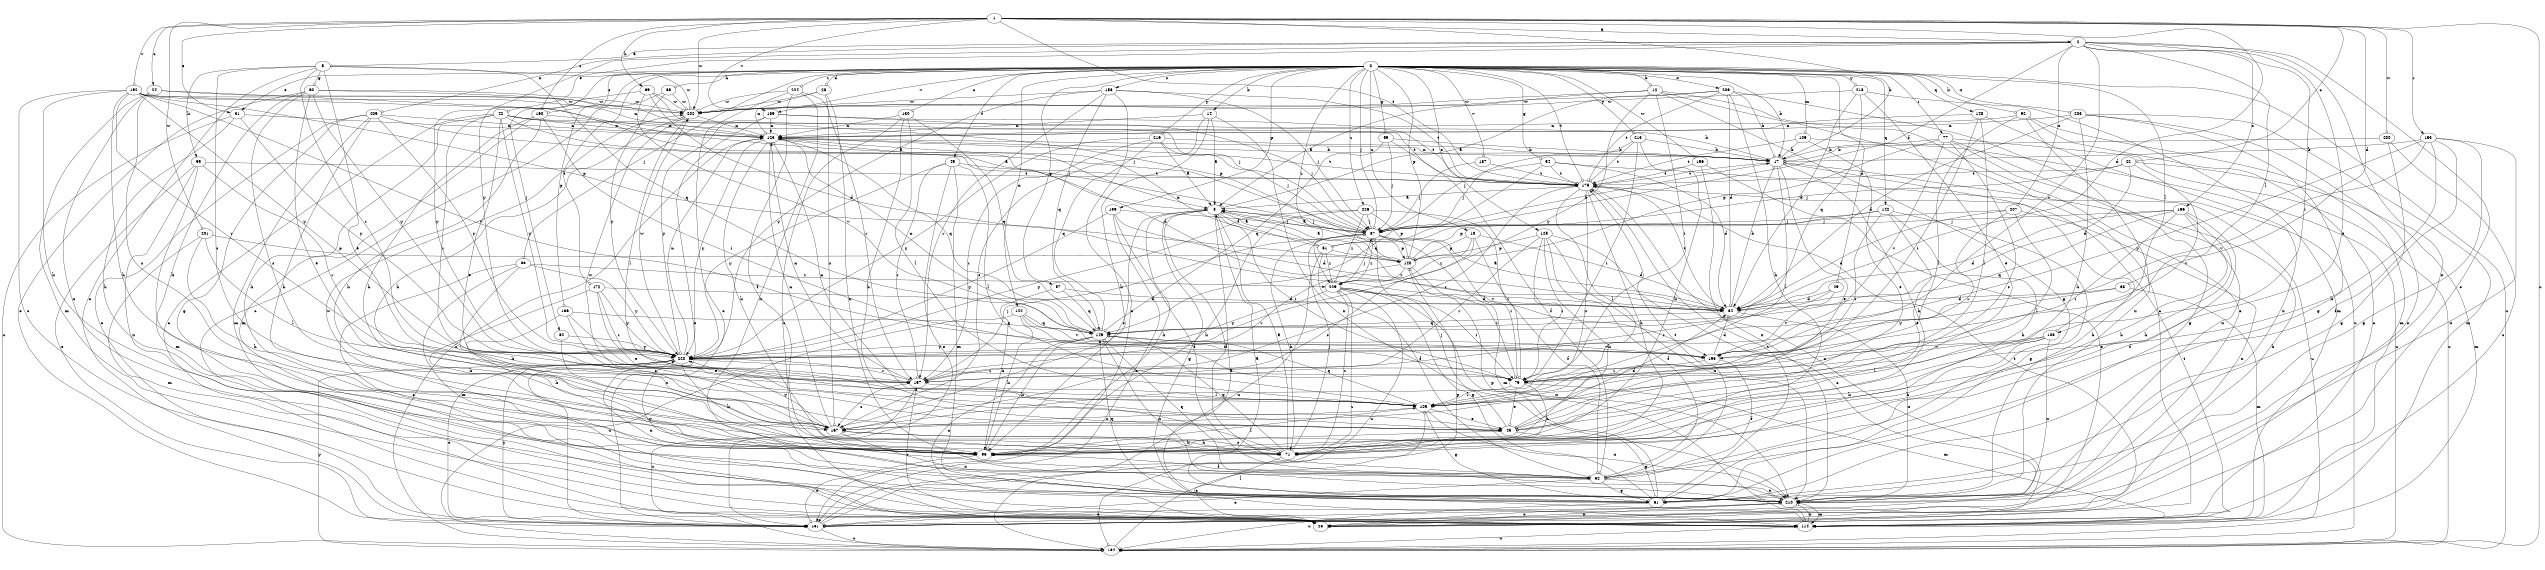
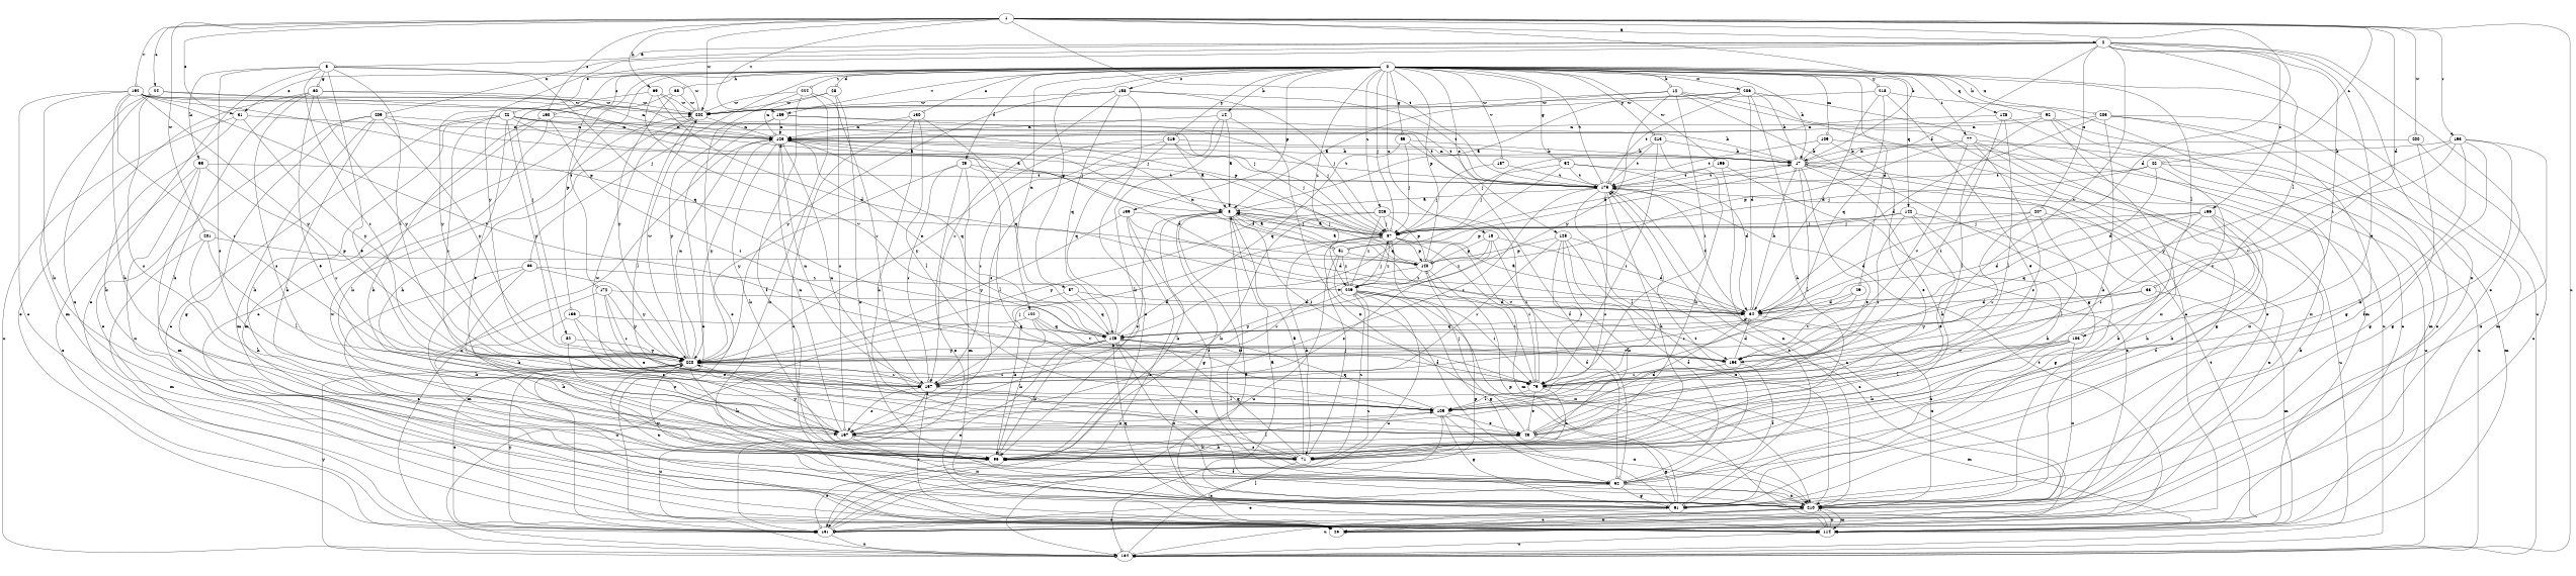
  strict digraph {
    edge [arrowhead=odot]
    0
    12
    14
    17
    18
    28
    29
    n8 [label=31]
    49
    54
    55
    57
    68
    77
    82
    83
    87
    92
    103
    109
    122
    125
    130
    136
    139
    140
    142
    148
    158
    160
    172
    175
    184
    187
    189
    196
    203
    206
    213
    216
    218
    224
    226
    229
    202
    79
    131
    220
    8
    61
    25
    210
    167
    96
    123
    43
    71
    105
    34
    52
    193
    157
    114
    149
    1
    2
    22
    24
    33
    69
    153
    192
    200
    201
    5
    42
    51
    166
    207
    209
    60
    95
    0 -> 12 [label=b]
    0 -> 14 [arrowhead=normal label=b]
    0 -> 17 [arrowhead=normal label=b]
    0 -> 18 [arrowhead=normal label=c]
    0 -> 28 [label=d]
    0 -> 29 [label=d]
    0 -> n8 [arrowhead=normal label=e]
    0 -> 49 [arrowhead=normal label=f]
    0 -> 54 [label=g]
    0 -> 55 [label=g]
    0 -> 57 [arrowhead=normal label=g]
    0 -> 68 [label=h]
    0 -> 77 [arrowhead=normal label=i]
    0 -> 82 [arrowhead=normal label=j]
    0 -> 83 [label=j]
    0 -> 87 [label=j]
    0 -> 92 [label=k]
    0 -> 103 [label=l]
    0 -> 109 [label=m]
    0 -> 122 [arrowhead=normal label=n]
    0 -> 125 [arrowhead=normal label=o]
    0 -> 130 [label=o]
    0 -> 136 [label=p]
    0 -> 139 [arrowhead=normal label=p]
    0 -> 140 [label=p]
    0 -> 142 [arrowhead=normal label=q]
    0 -> 148 [arrowhead=normal label=q]
    0 -> 158 [arrowhead=normal label=s]
    0 -> 160 [label=s]
    0 -> 172 [label=t]
    0 -> 175 [label=t]
    0 -> 184 [arrowhead=normal label=u]
    0 -> 187 [label=v]
    0 -> 189 [arrowhead=normal label=v]
    0 -> 196 [label=w]
    0 -> 203 [label=x]
    0 -> 206 [arrowhead=normal label=x]
    0 -> 213 [label=y]
    0 -> 216 [label=y]
    0 -> 218 [label=y]
    0 -> 224 [label=z]
    0 -> 226 [arrowhead=normal label=z]
    0 -> 229 [arrowhead=normal label=z]
    12 -> 202 [arrowhead=normal label=w]
    12 -> 79 [arrowhead=normal label=i]
    12 -> 131 [label=o]
    12 -> 220 [label=y]
    12 -> 8 [arrowhead=normal label=a]
    12 -> 61 [label=g]
    12 -> 25 [label=c]
    14 -> 8 [arrowhead=normal label=a]
    14 -> 210 [arrowhead=normal label=x]
    14 -> 167 [arrowhead=normal label=s]
    14 -> 96 [arrowhead=normal label=k]
    14 -> 123 [arrowhead=normal label=n]
    17 -> 175 [arrowhead=normal label=t]
    17 -> 123 [label=n]
    17 -> 43 [label=e]
    17 -> 71 [arrowhead=normal label=h]
    17 -> 105 [label=l]
    18 -> 140 [label=p]
    18 -> 229 [label=z]
    18 -> 167 [arrowhead=normal label=s]
    18 -> 34 [arrowhead=normal label=d]
    18 -> 52 [label=f]
    28 -> 202 [arrowhead=normal label=w]
    28 -> 210 [label=x]
    28 -> 167 [label=s]
    28 -> 123 [label=n]
    29 -> 34 [label=d]
    29 -> 193 [arrowhead=normal label=v]
    29 -> 157 [label=r]
    n8 -> 184 [label=u]
    n8 -> 220 [arrowhead=normal label=y]
    n8 -> 96 [label=k]
    n8 -> 123 [label=n]
    49 -> 175 [arrowhead=normal label=t]
    49 -> 131 [label=o]
    49 -> 220 [arrowhead=normal label=y]
    49 -> 105 [arrowhead=normal label=l]
    49 -> 157 [label=r]
    49 -> 114 [label=m]
    54 -> 87 [arrowhead=normal label=j]
    54 -> 175 [label=t]
    54 -> 184 [arrowhead=normal label=u]
    54 -> 34 [arrowhead=normal label=d]
    54 -> 149 [arrowhead=normal label=q]
    55 -> 17 [label=b]
    55 -> 87 [arrowhead=normal label=j]
    55 -> 52 [label=f]
    55 -> 149 [label=q]
    57 -> 96 [arrowhead=normal label=k]
    57 -> 34 [arrowhead=normal label=d]
    57 -> 149 [label=q]
    68 -> 202 [label=w]
    68 -> 220 [arrowhead=normal label=y]
    68 -> 25 [label=c]
    77 -> 17 [label=b]
    77 -> 140 [label=p]
    77 -> 184 [label=u]
    77 -> 61 [label=g]
    77 -> 210 [arrowhead=normal label=x]
    77 -> 167 [arrowhead=normal label=s]
    77 -> 193 [arrowhead=normal label=v]
    82 -> 220 [arrowhead=normal label=y]
    82 -> 167 [arrowhead=normal label=s]
    83 -> 229 [arrowhead=normal label=z]
    83 -> 220 [arrowhead=normal label=y]
    83 -> 25 [label=c]
    83 -> 96 [arrowhead=normal label=k]
    83 -> 114 [arrowhead=normal label=m]
    87 -> 140 [arrowhead=normal label=p]
    87 -> 229 [arrowhead=normal label=z]
    87 -> 79 [label=i]
    87 -> 8 [arrowhead=normal label=a]
    87 -> 71 [arrowhead=normal label=h]
    87 -> 114 [label=m]
    92 -> 25 [label=c]
    92 -> 210 [label=x]
    92 -> 123 [arrowhead=normal label=n]
    92 -> 105 [label=l]
    92 -> 114 [label=m]
    103 -> 210 [label=x]
    103 -> 96 [label=k]
    103 -> 71 [label=h]
    103 -> 105 [arrowhead=normal label=l]
    103 -> 193 [arrowhead=normal label=v]
    109 -> 17 [label=b]
    109 -> 175 [arrowhead=normal label=t]
    109 -> 184 [arrowhead=normal label=u]
    109 -> 43 [label=e]
    122 -> 184 [label=u]
    122 -> 79 [label=i]
    122 -> 96 [label=k]
    122 -> 193 [arrowhead=normal label=v]
    122 -> 149 [label=q]
    125 -> 140 [label=p]
    125 -> 79 [label=i]
    125 -> 25 [label=c]
    125 -> 210 [label=x]
    125 -> 96 [arrowhead=normal label=k]
    125 -> 52 [label=f]
    125 -> 157 [label=r]
    130 -> 25 [label=c]
    130 -> 123 [arrowhead=normal label=n]
    130 -> 71 [label=h]
    130 -> 105 [arrowhead=normal label=l]
    130 -> 149 [arrowhead=normal label=q]
    136 -> 167 [arrowhead=normal label=s]
    136 -> 96 [arrowhead=normal label=k]
    136 -> 43 [label=e]
    136 -> 149 [arrowhead=normal label=q]
    139 -> 87 [label=j]
    139 -> 131 [arrowhead=normal label=o]
    139 -> 220 [arrowhead=normal label=y]
    139 -> 34 [arrowhead=normal label=d]
    139 -> 52 [label=f]
    140 -> 229 [arrowhead=normal label=z]
    140 -> 79 [label=i]
    140 -> 8 [label=a]
    140 -> 123 [arrowhead=normal label=n]
    140 -> 157 [arrowhead=normal label=r]
    142 -> 87 [arrowhead=normal label=j]
    142 -> 140 [label=p]
    142 -> 79 [arrowhead=normal label=i]
    142 -> 61 [label=g]
    142 -> 43 [label=e]
    142 -> 71 [label=h]
    148 -> 79 [arrowhead=normal label=i]
    148 -> 210 [arrowhead=normal label=x]
    148 -> 123 [arrowhead=normal label=n]
    148 -> 105 [label=l]
    158 -> 87 [arrowhead=normal label=j]
    158 -> 175 [label=t]
    158 -> 202 [label=w]
    158 -> 131 [arrowhead=normal label=o]
    158 -> 220 [label=y]
    158 -> 157 [arrowhead=normal label=r]
    158 -> 149 [arrowhead=normal label=q]
    160 -> 79 [label=i]
    160 -> 96 [arrowhead=normal label=k]
    160 -> 123 [label=n]
    160 -> 71 [label=h]
    160 -> 114 [label=m]
    172 -> 220 [label=y]
    172 -> 96 [arrowhead=normal label=k]
    172 -> 43 [arrowhead=normal label=e]
    172 -> 34 [arrowhead=normal label=d]
    172 -> 157 [label=r]
    175 -> 8 [arrowhead=normal label=a]
    175 -> 25 [arrowhead=normal label=c]
    175 -> 167 [label=s]
    175 -> 71 [arrowhead=normal label=h]
    175 -> 105 [arrowhead=normal label=l]
    175 -> 157 [label=r]
    184 -> 220 [label=y]
    184 -> 105 [label=l]
    187 -> 87 [label=j]
    187 -> 175 [label=t]
    189 -> 87 [arrowhead=normal label=j]
    189 -> 175 [label=t]
    189 -> 131 [arrowhead=normal label=o]
    189 -> 220 [label=y]
    189 -> 123 [arrowhead=normal label=n]
    196 -> 175 [label=t]
    196 -> 131 [label=o]
    196 -> 210 [label=x]
    203 -> 131 [label=o]
    203 -> 61 [arrowhead=normal label=g]
    203 -> 96 [arrowhead=normal label=k]
    203 -> 123 [arrowhead=normal label=n]
    203 -> 34 [arrowhead=normal label=d]
    203 -> 114 [arrowhead=normal label=m]
    206 -> 17 [label=b]
    206 -> 175 [label=t]
    206 -> 184 [label=u]
    206 -> 202 [label=w]
    206 -> 8 [label=a]
    206 -> 71 [label=h]
    206 -> 34 [label=d]
    213 -> 17 [arrowhead=normal label=b]
    213 -> 87 [label=j]
    213 -> 175 [label=t]
    213 -> 79 [arrowhead=normal label=i]
    213 -> 96 [label=k]
    216 -> 17 [arrowhead=normal label=b]
    216 -> 87 [label=j]
    216 -> 220 [label=y]
    216 -> 8 [arrowhead=normal label=a]
    216 -> 157 [arrowhead=normal label=r]
    216 -> 149 [label=q]
    218 -> 202 [arrowhead=normal label=w]
    218 -> 43 [label=e]
    218 -> 34 [arrowhead=normal label=d]
    218 -> 114 [arrowhead=normal label=m]
    218 -> 149 [label=q]
    224 -> 202 [label=w]
    224 -> 131 [arrowhead=normal label=o]
    224 -> 210 [label=x]
    224 -> 52 [label=f]
    224 -> 157 [arrowhead=normal label=r]
    226 -> 87 [label=j]
    226 -> 140 [label=p]
    226 -> 229 [label=z]
    226 -> 79 [label=i]
    226 -> 220 [label=y]
    226 -> 96 [arrowhead=normal label=k]
    229 -> 87 [arrowhead=normal label=j]
    229 -> 184 [label=u]
    229 -> 79 [arrowhead=normal label=i]
    229 -> 220 [arrowhead=normal label=y]
    229 -> 61 [label=g]
    229 -> 210 [arrowhead=normal label=x]
    229 -> 34 [arrowhead=normal label=d]
    202 -> 123 [label=n]
    202 -> 71 [arrowhead=normal label=h]
    202 -> 105 [label=l]
    79 -> 43 [label=e]
    79 -> 71 [label=h]
    79 -> 105 [arrowhead=normal label=l]
    79 -> 114 [arrowhead=normal label=m]
    131 -> 17 [label=b]
    131 -> 140 [label=p]
    131 -> 184 [label=u]
    131 -> 229 [label=z]
    131 -> 220 [label=y]
    220 -> 202 [arrowhead=normal label=w]
    220 -> 79 [arrowhead=normal label=i]
    220 -> 131 [label=o]
    220 -> 210 [label=x]
    220 -> 96 [label=k]
    220 -> 123 [arrowhead=normal label=n]
    220 -> 157 [label=r]
    8 -> 87 [label=j]
    8 -> 79 [arrowhead=normal label=i]
    8 -> 61 [arrowhead=normal label=g]
    8 -> 167 [label=s]
    8 -> 96 [label=k]
    8 -> 52 [label=f]
    8 -> 51 [label=f]
    61 -> 140 [label=p]
    61 -> 175 [arrowhead=normal label=t]
    61 -> 184 [label=u]
    61 -> 202 [arrowhead=normal label=w]
    61 -> 8 [arrowhead=normal label=a]
    61 -> 149 [arrowhead=normal label=q]
    25 -> 175 [label=t]
    25 -> 210 [label=x]
    25 -> 157 [arrowhead=normal label=r]
    210 -> 17 [label=b]
    210 -> 131 [label=o]
    210 -> 25 [arrowhead=normal label=c]
    210 -> 114 [arrowhead=normal label=m]
    167 -> 202 [label=w]
    167 -> 220 [arrowhead=normal label=y]
    167 -> 210 [arrowhead=normal label=x]
    167 -> 123 [label=n]
    167 -> 71 [label=h]
    96 -> 131 [label=o]
    96 -> 105 [arrowhead=normal label=l]
    96 -> 52 [arrowhead=normal label=f]
    123 -> 17 [label=b]
    123 -> 175 [label=t]
    123 -> 184 [label=u]
    123 -> 220 [arrowhead=normal label=y]
    123 -> 96 [arrowhead=normal label=k]
    123 -> 34 [label=d]
    123 -> 149 [label=q]
    43 -> 87 [label=j]
    43 -> 61 [label=g]
    43 -> 96 [label=k]
    43 -> 34 [arrowhead=normal label=d]
    71 -> 87 [label=j]
    71 -> 229 [label=z]
    71 -> 8 [label=a]
    71 -> 25 [label=c]
    71 -> 167 [label=s]
    71 -> 149 [label=q]
    105 -> 61 [label=g]
    105 -> 210 [arrowhead=normal label=x]
    105 -> 167 [arrowhead=normal label=s]
    105 -> 123 [label=n]
    105 -> 43 [arrowhead=normal label=e]
    105 -> 149 [label=q]
    34 -> 17 [label=b]
    34 -> 175 [arrowhead=normal label=t]
    34 -> 8 [arrowhead=normal label=a]
    34 -> 210 [label=x]
    34 -> 149 [label=q]
    52 -> 175 [arrowhead=normal label=t]
    52 -> 131 [label=o]
    52 -> 220 [arrowhead=normal label=y]
    52 -> 61 [label=g]
    52 -> 210 [arrowhead=normal label=x]
    52 -> 149 [label=q]
    193 -> 79 [label=i]
    193 -> 34 [label=d]
    193 -> 52 [label=f]
    157 -> 87 [label=j]
    157 -> 184 [label=u]
    157 -> 167 [arrowhead=normal label=s]
    157 -> 123 [arrowhead=normal label=n]
    157 -> 105 [arrowhead=normal label=l]
    114 -> 175 [arrowhead=normal label=t]
    114 -> 184 [arrowhead=normal label=u]
    114 -> 8 [label=a]
    114 -> 210 [label=x]
    149 -> 220 [arrowhead=normal label=y]
    149 -> 25 [label=c]
    149 -> 210 [label=x]
    149 -> 96 [label=k]
    149 -> 123 [label=n]
    149 -> 193 [label=v]
    1 -> 17 [arrowhead=normal label=b]
    1 -> n8 [arrowhead=normal label=e]
    1 -> 160 [label=s]
    1 -> 175 [arrowhead=normal label=t]
    1 -> 184 [label=u]
    1 -> 189 [arrowhead=normal label=v]
    1 -> 202 [arrowhead=normal label=w]
    1 -> 34 [arrowhead=normal label=d]
    1 -> 2 [arrowhead=normal label=a]
    1 -> 22 [label=c]
    1 -> 24 [arrowhead=normal label=c]
    1 -> 33 [label=d]
    1 -> 69 [arrowhead=normal label=h]
    1 -> 153 [arrowhead=normal label=r]
    1 -> 192 [label=v]
    1 -> 200 [label=w]
    1 -> 201 [label=w]
    2 -> 103 [arrowhead=normal label=l]
    2 -> 79 [label=i]
    2 -> 131 [label=o]
    2 -> 220 [arrowhead=normal label=y]
    2 -> 210 [label=x]
    2 -> 43 [label=e]
    2 -> 193 [label=v]
    2 -> 5 [label=a]
    2 -> 42 [label=e]
    2 -> 51 [label=f]
    2 -> 166 [arrowhead=normal label=s]
    2 -> 207 [label=x]
    2 -> 209 [label=x]
    22 -> 87 [label=j]
    22 -> 175 [label=t]
    22 -> 34 [arrowhead=normal label=d]
    22 -> 193 [label=v]
    22 -> 114 [arrowhead=normal label=m]
    24 -> 87 [label=j]
    24 -> 202 [arrowhead=normal label=w]
    24 -> 210 [label=x]
    24 -> 167 [arrowhead=normal label=s]
    24 -> 114 [label=m]
    33 -> 220 [label=y]
    33 -> 34 [arrowhead=normal label=d]
    33 -> 114 [label=m]
    69 -> 87 [label=j]
    69 -> 202 [label=w]
    69 -> 220 [arrowhead=normal label=y]
    69 -> 34 [label=d]
    69 -> 193 [label=v]
    153 -> 17 [label=b]
    153 -> 220 [label=y]
    153 -> 61 [label=g]
    153 -> 210 [arrowhead=normal label=x]
    153 -> 96 [label=k]
    153 -> 52 [label=f]
    153 -> 193 [label=v]
    192 -> 140 [arrowhead=normal label=p]
    192 -> 202 [arrowhead=normal label=w]
    192 -> 220 [arrowhead=normal label=y]
    192 -> 8 [arrowhead=normal label=a]
    192 -> 25 [arrowhead=normal label=c]
    192 -> 96 [arrowhead=normal label=k]
    192 -> 123 [arrowhead=normal label=n]
    192 -> 71 [label=h]
    192 -> 193 [arrowhead=normal label=v]
    192 -> 157 [label=r]
    200 -> 17 [label=b]
    200 -> 61 [label=g]
    200 -> 25 [label=c]
    201 -> 140 [label=p]
    201 -> 71 [arrowhead=normal label=h]
    201 -> 105 [arrowhead=normal label=l]
    201 -> 114 [arrowhead=normal label=m]
    5 -> 202 [label=w]
+   5 -> 79 [label=i]
    5 -> 131 [label=o]
    5 -> 167 [arrowhead=normal label=s]
    5 -> 43 [arrowhead=normal label=e]
    5 -> 157 [arrowhead=normal label=r]
    5 -> 149 [arrowhead=normal label=q]
    5 -> 60 [label=g]
    5 -> 95 [arrowhead=normal label=k]
    42 -> 17 [label=b]
    42 -> 175 [arrowhead=normal label=t]
    42 -> 220 [arrowhead=normal label=y]
    42 -> 8 [arrowhead=normal label=a]
    42 -> 25 [label=c]
    42 -> 96 [arrowhead=normal label=k]
    42 -> 123 [label=n]
    42 -> 43 [arrowhead=normal label=e]
    42 -> 157 [label=r]
    51 -> 17 [arrowhead=normal label=b]
    51 -> 184 [arrowhead=normal label=u]
    51 -> 229 [label=z]
    51 -> 8 [label=a]
    51 -> 52 [label=f]
    51 -> 193 [arrowhead=normal label=v]
    166 -> 87 [arrowhead=normal label=j]
    166 -> 79 [arrowhead=normal label=i]
    166 -> 96 [label=k]
    166 -> 71 [arrowhead=normal label=h]
    166 -> 34 [label=d]
    166 -> 52 [label=f]
    166 -> 149 [arrowhead=normal label=q]
    207 -> 87 [label=j]
    207 -> 210 [label=x]
    207 -> 105 [label=l]
    207 -> 34 [label=d]
    207 -> 157 [arrowhead=normal label=r]
    209 -> 87 [arrowhead=normal label=j]
    209 -> 131 [label=o]
    209 -> 220 [arrowhead=normal label=y]
    209 -> 61 [arrowhead=normal label=g]
    209 -> 123 [arrowhead=normal label=n]
    209 -> 71 [label=h]
    209 -> 114 [arrowhead=normal label=m]
    60 -> 140 [arrowhead=normal label=p]
    60 -> 202 [arrowhead=normal label=w]
    60 -> 131 [arrowhead=normal label=o]
    60 -> 220 [arrowhead=normal label=y]
    60 -> 167 [label=s]
    60 -> 96 [arrowhead=normal label=k]
    60 -> 43 [label=e]
    95 -> 175 [label=t]
    95 -> 131 [arrowhead=normal label=o]
    95 -> 210 [label=x]
    95 -> 157 [arrowhead=normal label=r]
    95 -> 114 [arrowhead=normal label=m]
  }
